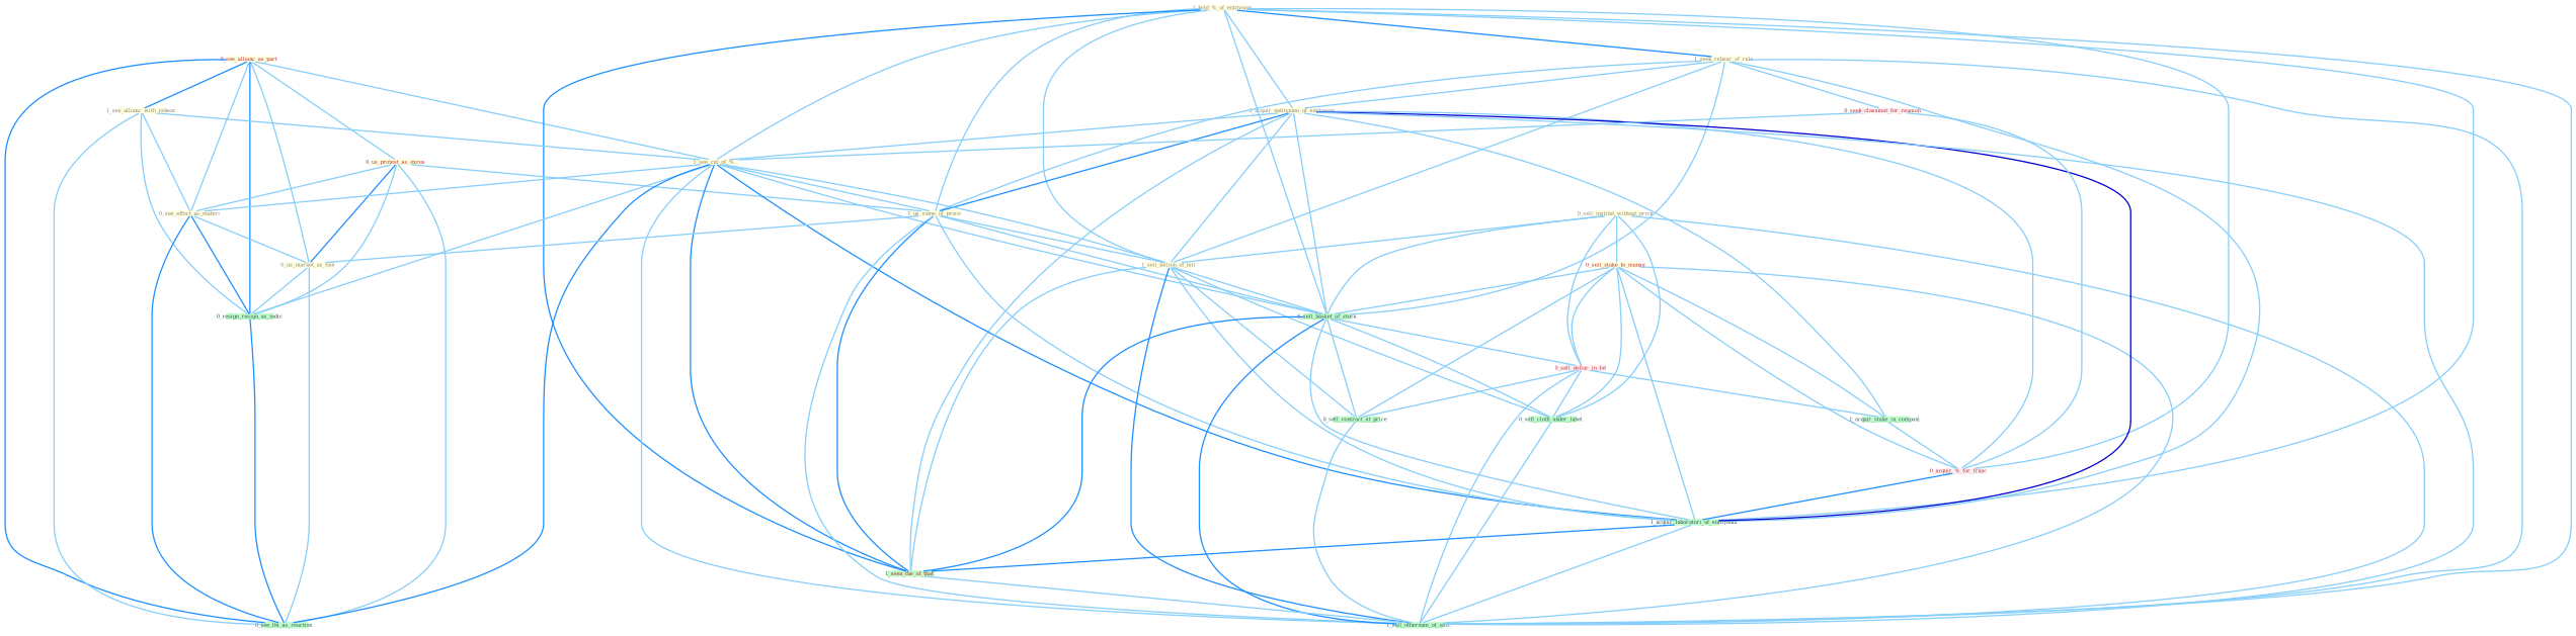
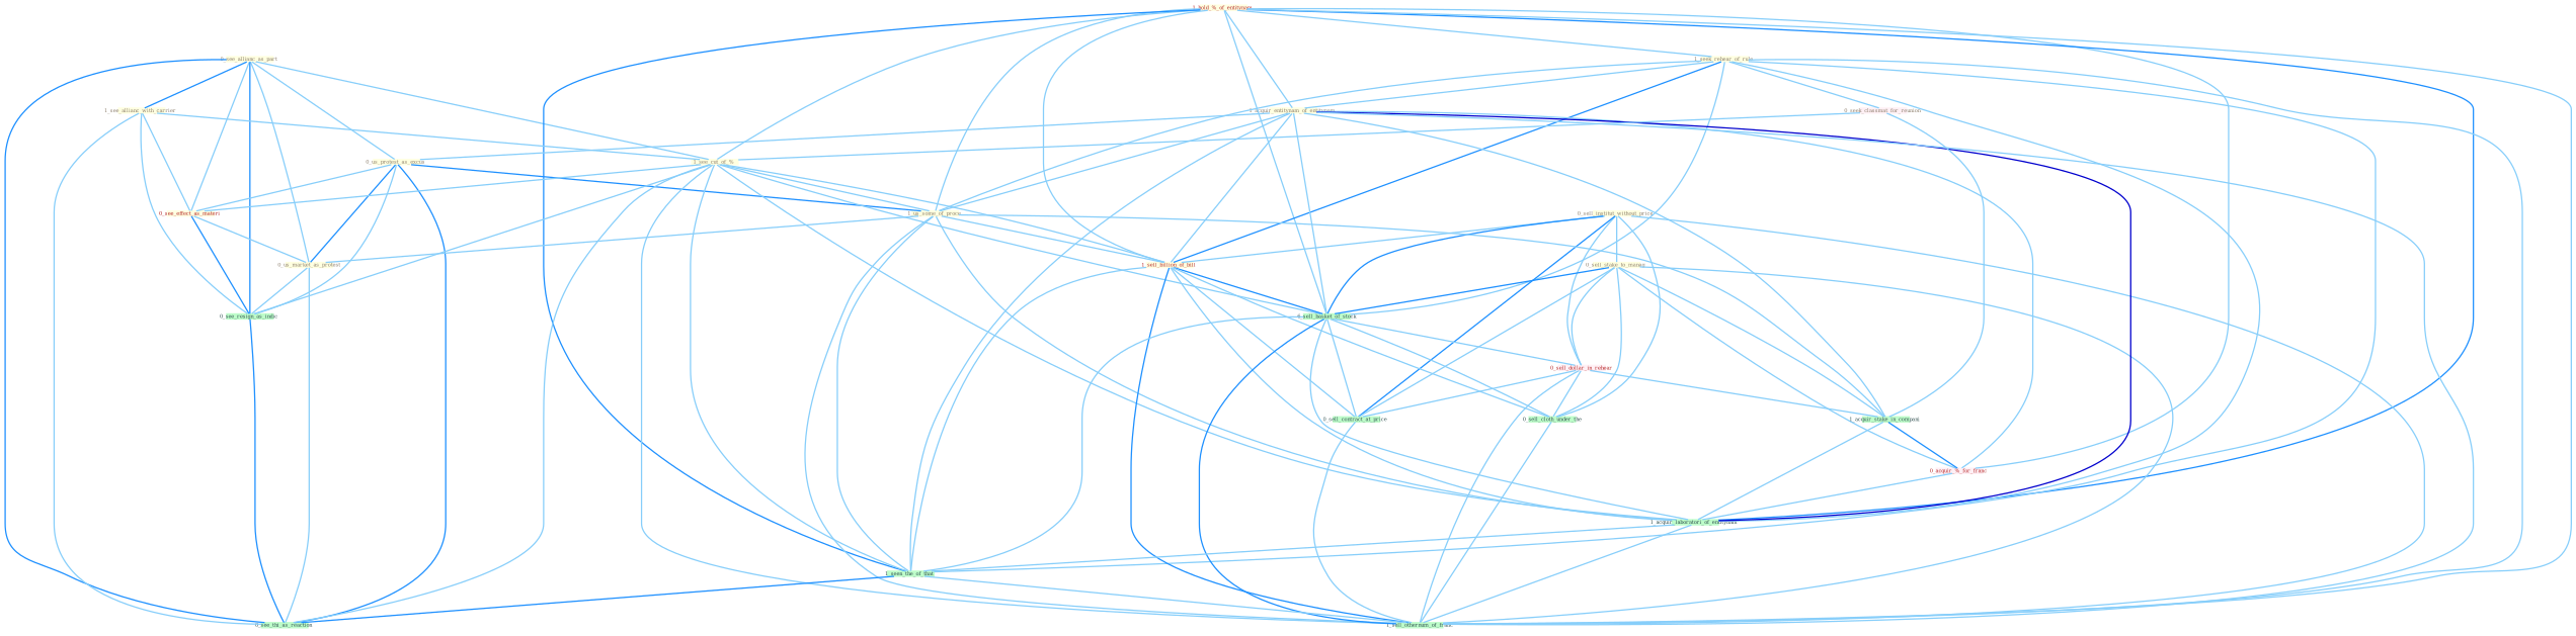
  graph {
    node [color="#ffffe0" fixedsize=true fontcolor="#8b7d6b" fontsize=4 shape=polygon style=filled]
    edge [color="#87cefa" w=1]
-   "0_see_allianc_as_part " [fontcolor="#b22222" height=.06 width=.5]
-   "1_hold_%_of_entitynam " [height=.06 width=.5]
+   "0_see_allianc_as_part " [height=.06 width=.5]
+   "1_hold_%_of_entitynam " [fontcolor="#b22222" height=.06 width=.5]
    "1_seek_rehear_of_rule " [height=.06 width=.5]
    "0_sell_institut_without_price " [height=.06 width=.5]
-   "0_sell_stake_to_manag " [fontcolor="#b22222" height=.06 width=.5]
+   "0_sell_stake_to_manag " [height=.06 width=.5]
    "1_acquir_entitynam_of_entitynam " [height=.06 width=.5]
-   "0_us_protest_as_excus " [fontcolor="#b22222" height=.06 width=.5]
-   "1_see_allianc_with_carrier " [height=.06 width=.5 label="1_see_allianc_with_rehear"]
+   "0_us_protest_as_excus " [height=.06 width=.5]
+   "1_see_allianc_with_carrier " [height=.06 width=.5]
    "1_see_cut_of_% " [height=.06 width=.5]
-   "0_see_effect_as_materi " [height=.06 width=.5]
+   "0_see_effect_as_materi " [fontcolor="#b22222" height=.06 width=.5]
    "1_us_some_of_proce " [height=.06 width=.5]
-   "0_us_market_as_tool " [height=.06 width=.5]
-   "1_sell_billion_of_bill " [height=.06 width=.5]
-   "0_seek_classmat_for_reunion " [color="#fff0f5" fontcolor="#b22222" height=.06 width=.5]
-   "0_sell_dollar_in_lot " [color="#fff0f5" fontcolor="#b22222" height=.06 width=.5]
+   "0_us_market_as_tool " [height=.06 width=.5 label="0_us_market_as_protest"]
+   "1_sell_billion_of_bill " [fontcolor="#b22222" height=.06 width=.5]
+   "0_seek_classmat_for_reunion " [color="#fff0f5" height=.06 width=.5]
+   "0_sell_dollar_in_lot " [color="#fff0f5" fontcolor="#b22222" height=.06 width=.5 label="0_sell_dollar_in_rehear"]
    "0_acquir_%_for_franc " [color="#fff0f5" fontcolor="#b22222" height=.06 width=.5]
-   "0_see_resign_as_indic " [color="#BDFCC9" fontcolor="#2f4f4f" height=.06 width=.5 label="0_resign_resign_as_indic"]
+   "0_see_resign_as_indic " [color="#BDFCC9" fontcolor="#2f4f4f" height=.06 width=.5]
    "0_see_thi_as_reaction " [color="#BDFCC9" fontcolor="#2f4f4f" height=.06 width=.5]
    n19 [color="#BDFCC9" fontcolor="#2f4f4f" height=.06 label="6_sell_basket_of_stock" width=.5]
    "1_acquir_laboratori_of_entitynam " [color="#BDFCC9" fontcolor="#2f4f4f" height=.06 width=.5]
-   "1_seen_the_of_that " [color="#BDFCC9" fontcolor="#b22222" height=.06 width=.5]
-   "1_sell_othernum_of_offic " [color="#BDFCC9" fontcolor="#2f4f4f" height=.06 width=.5]
+   "1_seen_the_of_that " [color="#BDFCC9" fontcolor="#2f4f4f" height=.06 width=.5]
+   "1_sell_othernum_of_offic " [color="#BDFCC9" fontcolor="#2f4f4f" height=.06 width=.5 label="1_sell_othernum_of_franc"]
    "0_sell_contract_at_price " [color="#BDFCC9" fontcolor="#2f4f4f" height=.06 width=.5]
-   "0_sell_cloth_under_label " [color="#BDFCC9" fontcolor="#2f4f4f" height=.06 width=.5]
+   "0_sell_cloth_under_label " [color="#BDFCC9" fontcolor="#2f4f4f" height=.06 width=.5 label="0_sell_cloth_under_the"]
    "1_acquir_stake_in_compani " [color="#BDFCC9" fontcolor="#2f4f4f" height=.06 width=.5]
    subgraph sub_1 {
      "0_see_allianc_as_part "
      "1_hold_%_of_entitynam "
      "1_seek_rehear_of_rule "
      "0_sell_institut_without_price "
      "0_sell_stake_to_manag "
      "1_acquir_entitynam_of_entitynam "
      "0_us_protest_as_excus "
      "1_see_allianc_with_carrier "
      "1_see_cut_of_% "
      "0_see_effect_as_materi "
      "1_us_some_of_proce "
      "0_us_market_as_tool "
      "1_sell_billion_of_bill "
    }
    subgraph sub_2 {
      "0_seek_classmat_for_reunion "
      "0_sell_dollar_in_lot "
      "0_acquir_%_for_franc "
    }
    "0_see_allianc_as_part " -- "0_us_protest_as_excus "
    "0_see_allianc_as_part " -- "1_see_allianc_with_carrier " [color="#1e90ff" w=2]
    "0_see_allianc_as_part " -- "1_see_cut_of_% "
    "0_see_allianc_as_part " -- "0_see_effect_as_materi " [w=2]
    "0_see_allianc_as_part " -- "0_us_market_as_tool "
    "0_see_allianc_as_part " -- "0_see_resign_as_indic " [color="#1e90ff" w=2]
    "0_see_allianc_as_part " -- "0_see_thi_as_reaction " [color="#1e90ff" w=2]
-   "1_hold_%_of_entitynam " -- "1_seek_rehear_of_rule " [color="#1e90ff"]
+   "1_hold_%_of_entitynam " -- "1_seek_rehear_of_rule "
    "1_hold_%_of_entitynam " -- "1_acquir_entitynam_of_entitynam " [w=2]
    "1_hold_%_of_entitynam " -- "1_see_cut_of_% "
    "1_hold_%_of_entitynam " -- "1_us_some_of_proce "
    "1_hold_%_of_entitynam " -- "1_sell_billion_of_bill "
    "1_hold_%_of_entitynam " -- "0_acquir_%_for_franc "
    "1_hold_%_of_entitynam " -- n19
-   "1_hold_%_of_entitynam " -- "1_acquir_laboratori_of_entitynam " [w=2]
+   "1_hold_%_of_entitynam " -- "1_acquir_laboratori_of_entitynam " [color="#1e90ff" w=2]
    "1_hold_%_of_entitynam " -- "1_seen_the_of_that " [color="#1e90ff"]
    "1_hold_%_of_entitynam " -- "1_sell_othernum_of_offic "
    "1_seek_rehear_of_rule " -- "1_acquir_entitynam_of_entitynam "
    "1_seek_rehear_of_rule " -- "1_us_some_of_proce "
-   "1_seek_rehear_of_rule " -- "1_sell_billion_of_bill "
+   "1_seek_rehear_of_rule " -- "1_sell_billion_of_bill " [color="#1e90ff"]
    "1_seek_rehear_of_rule " -- "0_seek_classmat_for_reunion "
    "1_seek_rehear_of_rule " -- n19
    "1_seek_rehear_of_rule " -- "1_acquir_laboratori_of_entitynam "
+   "1_seek_rehear_of_rule " -- "1_seen_the_of_that "
    "1_seek_rehear_of_rule " -- "1_sell_othernum_of_offic "
    "0_sell_institut_without_price " -- "0_sell_stake_to_manag "
    "0_sell_institut_without_price " -- "1_sell_billion_of_bill "
    "0_sell_institut_without_price " -- "0_sell_dollar_in_lot "
-   "0_sell_institut_without_price " -- n19
+   "0_sell_institut_without_price " -- n19 [color="#1e90ff"]
    "0_sell_institut_without_price " -- "1_sell_othernum_of_offic "
+   "0_sell_institut_without_price " -- "0_sell_contract_at_price " [color="#1e90ff" w=2]
    "0_sell_institut_without_price " -- "0_sell_cloth_under_label "
    "0_sell_stake_to_manag " -- "0_sell_dollar_in_lot "
    "0_sell_stake_to_manag " -- "0_acquir_%_for_franc "
-   "0_sell_stake_to_manag " -- n19
+   "0_sell_stake_to_manag " -- n19 [color="#1e90ff"]
    "0_sell_stake_to_manag " -- "1_sell_othernum_of_offic "
    "0_sell_stake_to_manag " -- "0_sell_contract_at_price "
    "0_sell_stake_to_manag " -- "0_sell_cloth_under_label "
    "0_sell_stake_to_manag " -- "1_acquir_stake_in_compani "
-   "1_acquir_entitynam_of_entitynam " -- "1_see_cut_of_% "
-   "1_acquir_entitynam_of_entitynam " -- "1_us_some_of_proce " [color="#1e90ff"]
+   "1_acquir_entitynam_of_entitynam " -- "0_us_protest_as_excus "
+   "1_acquir_entitynam_of_entitynam " -- "1_us_some_of_proce "
    "1_acquir_entitynam_of_entitynam " -- "1_sell_billion_of_bill "
    "1_acquir_entitynam_of_entitynam " -- "0_acquir_%_for_franc "
    "1_acquir_entitynam_of_entitynam " -- n19
    "1_acquir_entitynam_of_entitynam " -- "1_acquir_laboratori_of_entitynam " [color="#0000cd" w=3]
    "1_acquir_entitynam_of_entitynam " -- "1_seen_the_of_that "
    "1_acquir_entitynam_of_entitynam " -- "1_sell_othernum_of_offic "
    "1_acquir_entitynam_of_entitynam " -- "1_acquir_stake_in_compani "
    "0_us_protest_as_excus " -- "0_see_effect_as_materi "
-   "0_us_protest_as_excus " -- "1_us_some_of_proce "
+   "0_us_protest_as_excus " -- "1_us_some_of_proce " [color="#1e90ff"]
    "0_us_protest_as_excus " -- "0_us_market_as_tool " [color="#1e90ff" w=2]
    "0_us_protest_as_excus " -- "0_see_resign_as_indic "
-   "0_us_protest_as_excus " -- "0_see_thi_as_reaction "
+   "0_us_protest_as_excus " -- "0_see_thi_as_reaction " [color="#1e90ff"]
    "1_see_allianc_with_carrier " -- "1_see_cut_of_% "
    "1_see_allianc_with_carrier " -- "0_see_effect_as_materi "
    "1_see_allianc_with_carrier " -- "0_see_resign_as_indic "
    "1_see_allianc_with_carrier " -- "0_see_thi_as_reaction "
    "1_see_cut_of_% " -- "0_see_effect_as_materi "
    "1_see_cut_of_% " -- "1_us_some_of_proce "
    "1_see_cut_of_% " -- "1_sell_billion_of_bill "
    "1_see_cut_of_% " -- "0_see_resign_as_indic "
-   "1_see_cut_of_% " -- "0_see_thi_as_reaction " [color="#1e90ff"]
+   "1_see_cut_of_% " -- "0_see_thi_as_reaction "
    "1_see_cut_of_% " -- n19
-   "1_see_cut_of_% " -- "1_acquir_laboratori_of_entitynam " [color="#1e90ff"]
-   "1_see_cut_of_% " -- "1_seen_the_of_that " [color="#1e90ff"]
+   "1_see_cut_of_% " -- "1_acquir_laboratori_of_entitynam "
+   "1_see_cut_of_% " -- "1_seen_the_of_that "
    "1_see_cut_of_% " -- "1_sell_othernum_of_offic "
    "0_see_effect_as_materi " -- "0_us_market_as_tool "
    "0_see_effect_as_materi " -- "0_see_resign_as_indic " [color="#1e90ff" w=2]
-   "0_see_effect_as_materi " -- "0_see_thi_as_reaction " [color="#1e90ff" w=2]
+   "1_seen_the_of_that " -- "0_see_thi_as_reaction " [color="#1e90ff" w=2]
    "1_us_some_of_proce " -- "0_us_market_as_tool "
    "1_us_some_of_proce " -- "1_sell_billion_of_bill "
-   "1_us_some_of_proce " -- n19
+   "1_us_some_of_proce " -- "1_acquir_stake_in_compani "
    "1_us_some_of_proce " -- "1_acquir_laboratori_of_entitynam "
-   "1_us_some_of_proce " -- "1_seen_the_of_that " [color="#1e90ff"]
+   "1_us_some_of_proce " -- "1_seen_the_of_that "
    "1_us_some_of_proce " -- "1_sell_othernum_of_offic "
    "0_us_market_as_tool " -- "0_see_resign_as_indic "
    "0_us_market_as_tool " -- "0_see_thi_as_reaction "
-   "1_sell_billion_of_bill " -- n19 [w=2]
+   "1_sell_billion_of_bill " -- n19 [color="#1e90ff" w=2]
    "1_sell_billion_of_bill " -- "1_acquir_laboratori_of_entitynam "
    "1_sell_billion_of_bill " -- "1_seen_the_of_that "
    "1_sell_billion_of_bill " -- "1_sell_othernum_of_offic " [color="#1e90ff" w=2]
    "1_sell_billion_of_bill " -- "0_sell_contract_at_price "
    "1_sell_billion_of_bill " -- "0_sell_cloth_under_label "
    "0_seek_classmat_for_reunion " -- "1_see_cut_of_% "
-   "0_seek_classmat_for_reunion " -- "0_acquir_%_for_franc "
+   "0_seek_classmat_for_reunion " -- "1_acquir_stake_in_compani "
    "0_sell_dollar_in_lot " -- "1_sell_othernum_of_offic "
    "0_sell_dollar_in_lot " -- "0_sell_contract_at_price "
    "0_sell_dollar_in_lot " -- "0_sell_cloth_under_label "
    "0_sell_dollar_in_lot " -- "1_acquir_stake_in_compani "
-   "0_acquir_%_for_franc " -- "1_acquir_laboratori_of_entitynam " [color="#1e90ff"]
+   "0_acquir_%_for_franc " -- "1_acquir_laboratori_of_entitynam "
    "0_see_resign_as_indic " -- "0_see_thi_as_reaction " [color="#1e90ff" w=2]
    n19 -- "0_sell_dollar_in_lot "
    n19 -- "1_acquir_laboratori_of_entitynam "
-   n19 -- "1_seen_the_of_that " [color="#1e90ff"]
+   n19 -- "1_seen_the_of_that "
    n19 -- "1_sell_othernum_of_offic " [color="#1e90ff" w=2]
    n19 -- "0_sell_contract_at_price "
    n19 -- "0_sell_cloth_under_label "
-   "1_acquir_laboratori_of_entitynam " -- "1_seen_the_of_that " [color="#1e90ff"]
+   "1_acquir_laboratori_of_entitynam " -- "1_seen_the_of_that "
    "1_acquir_laboratori_of_entitynam " -- "1_sell_othernum_of_offic "
    "1_seen_the_of_that " -- "1_sell_othernum_of_offic "
    "0_sell_contract_at_price " -- "1_sell_othernum_of_offic "
    "0_sell_cloth_under_label " -- "1_sell_othernum_of_offic "
-   "1_acquir_stake_in_compani " -- "0_acquir_%_for_franc "
-   "0_sell_stake_to_manag " -- "1_acquir_laboratori_of_entitynam "
+   "1_acquir_stake_in_compani " -- "0_acquir_%_for_franc " [color="#1e90ff"]
+   "1_acquir_stake_in_compani " -- "1_acquir_laboratori_of_entitynam "
  }
